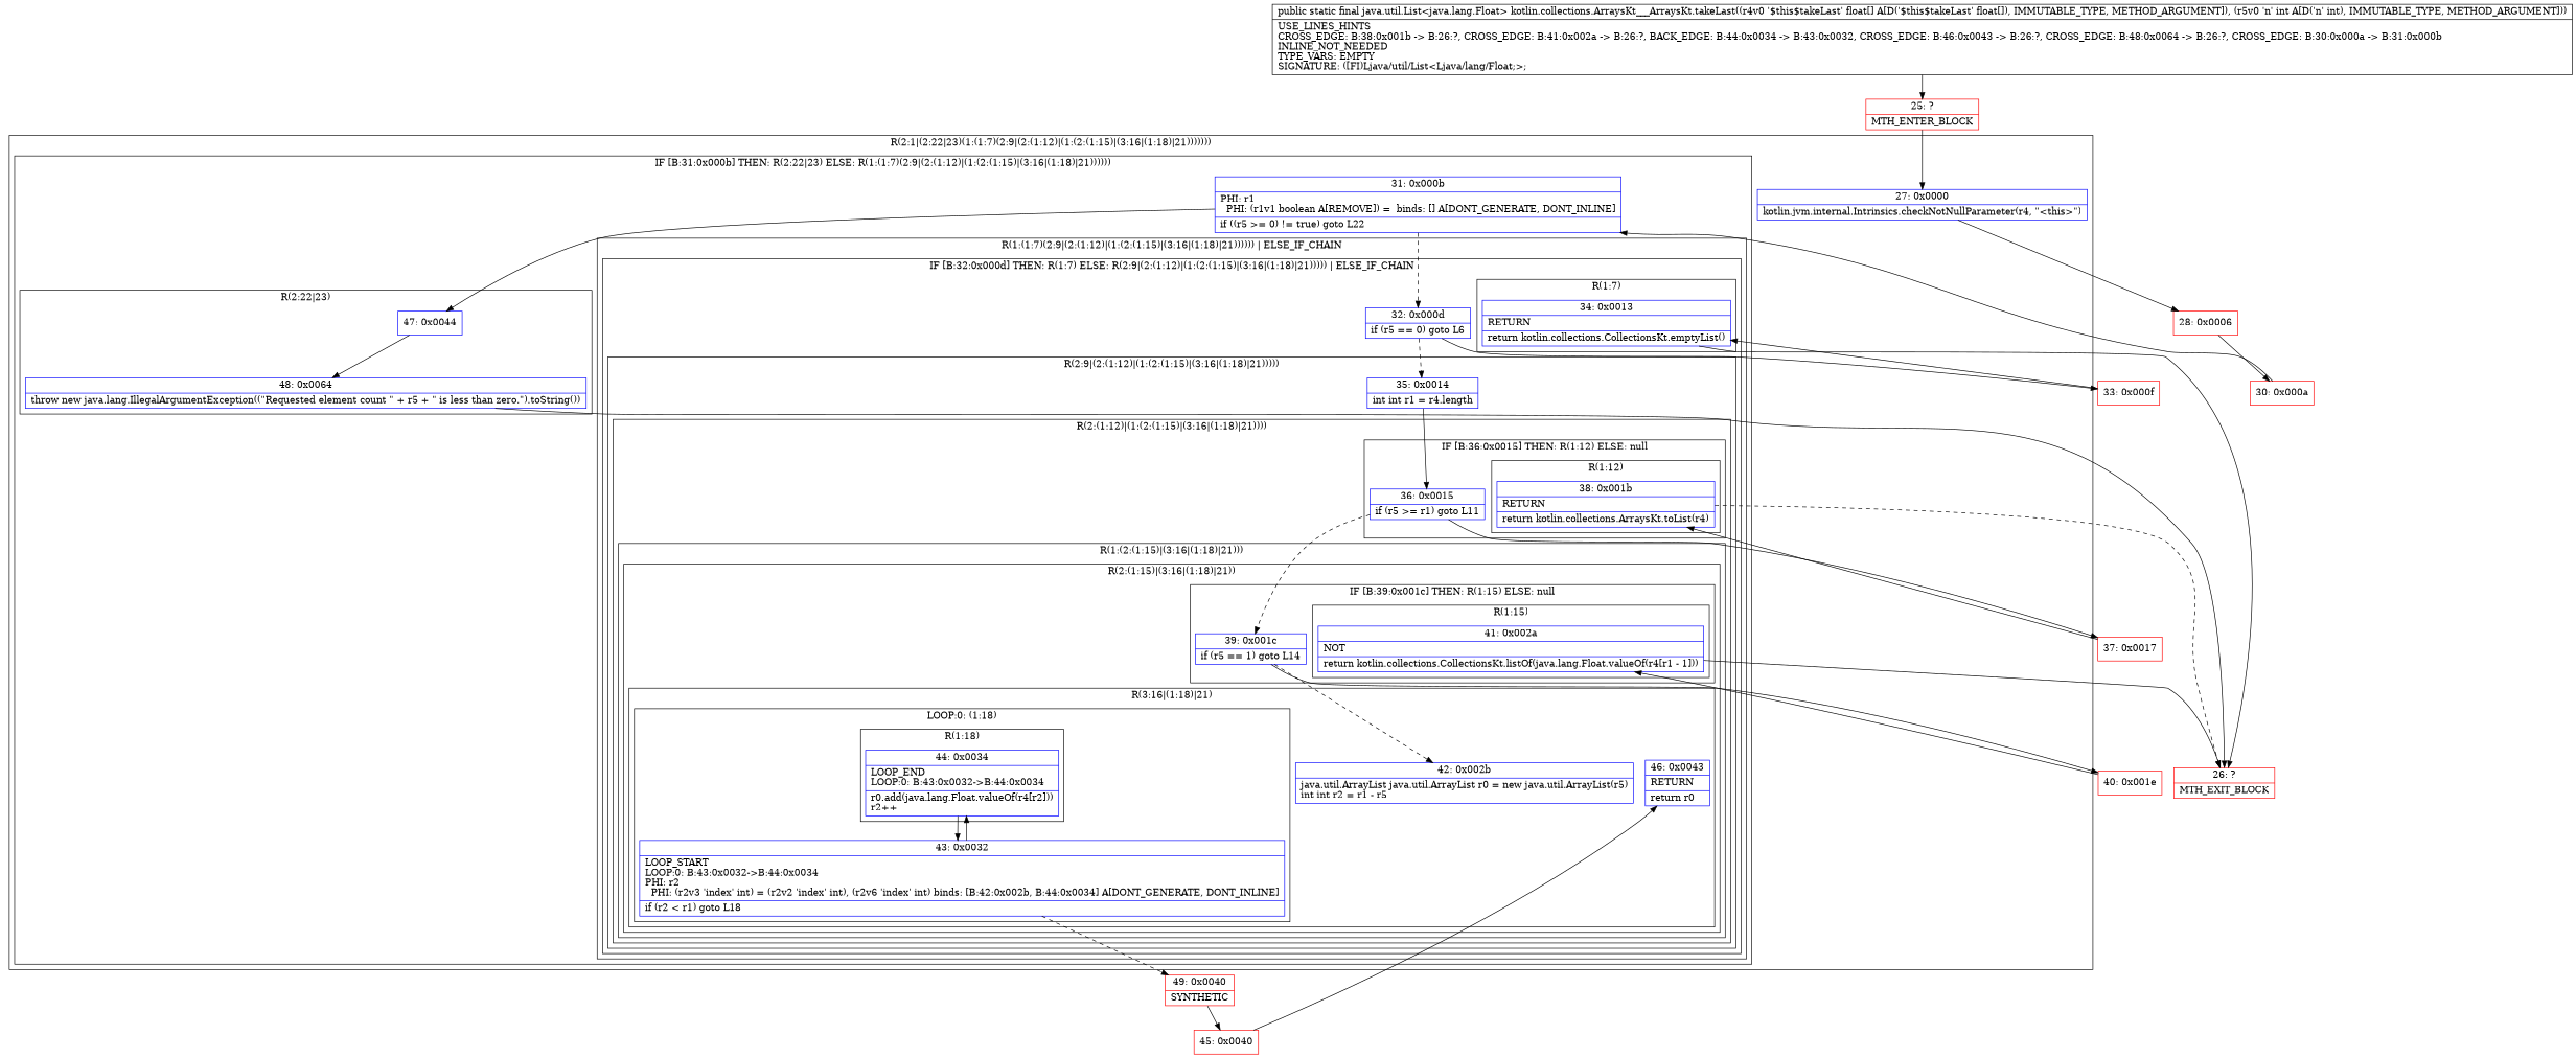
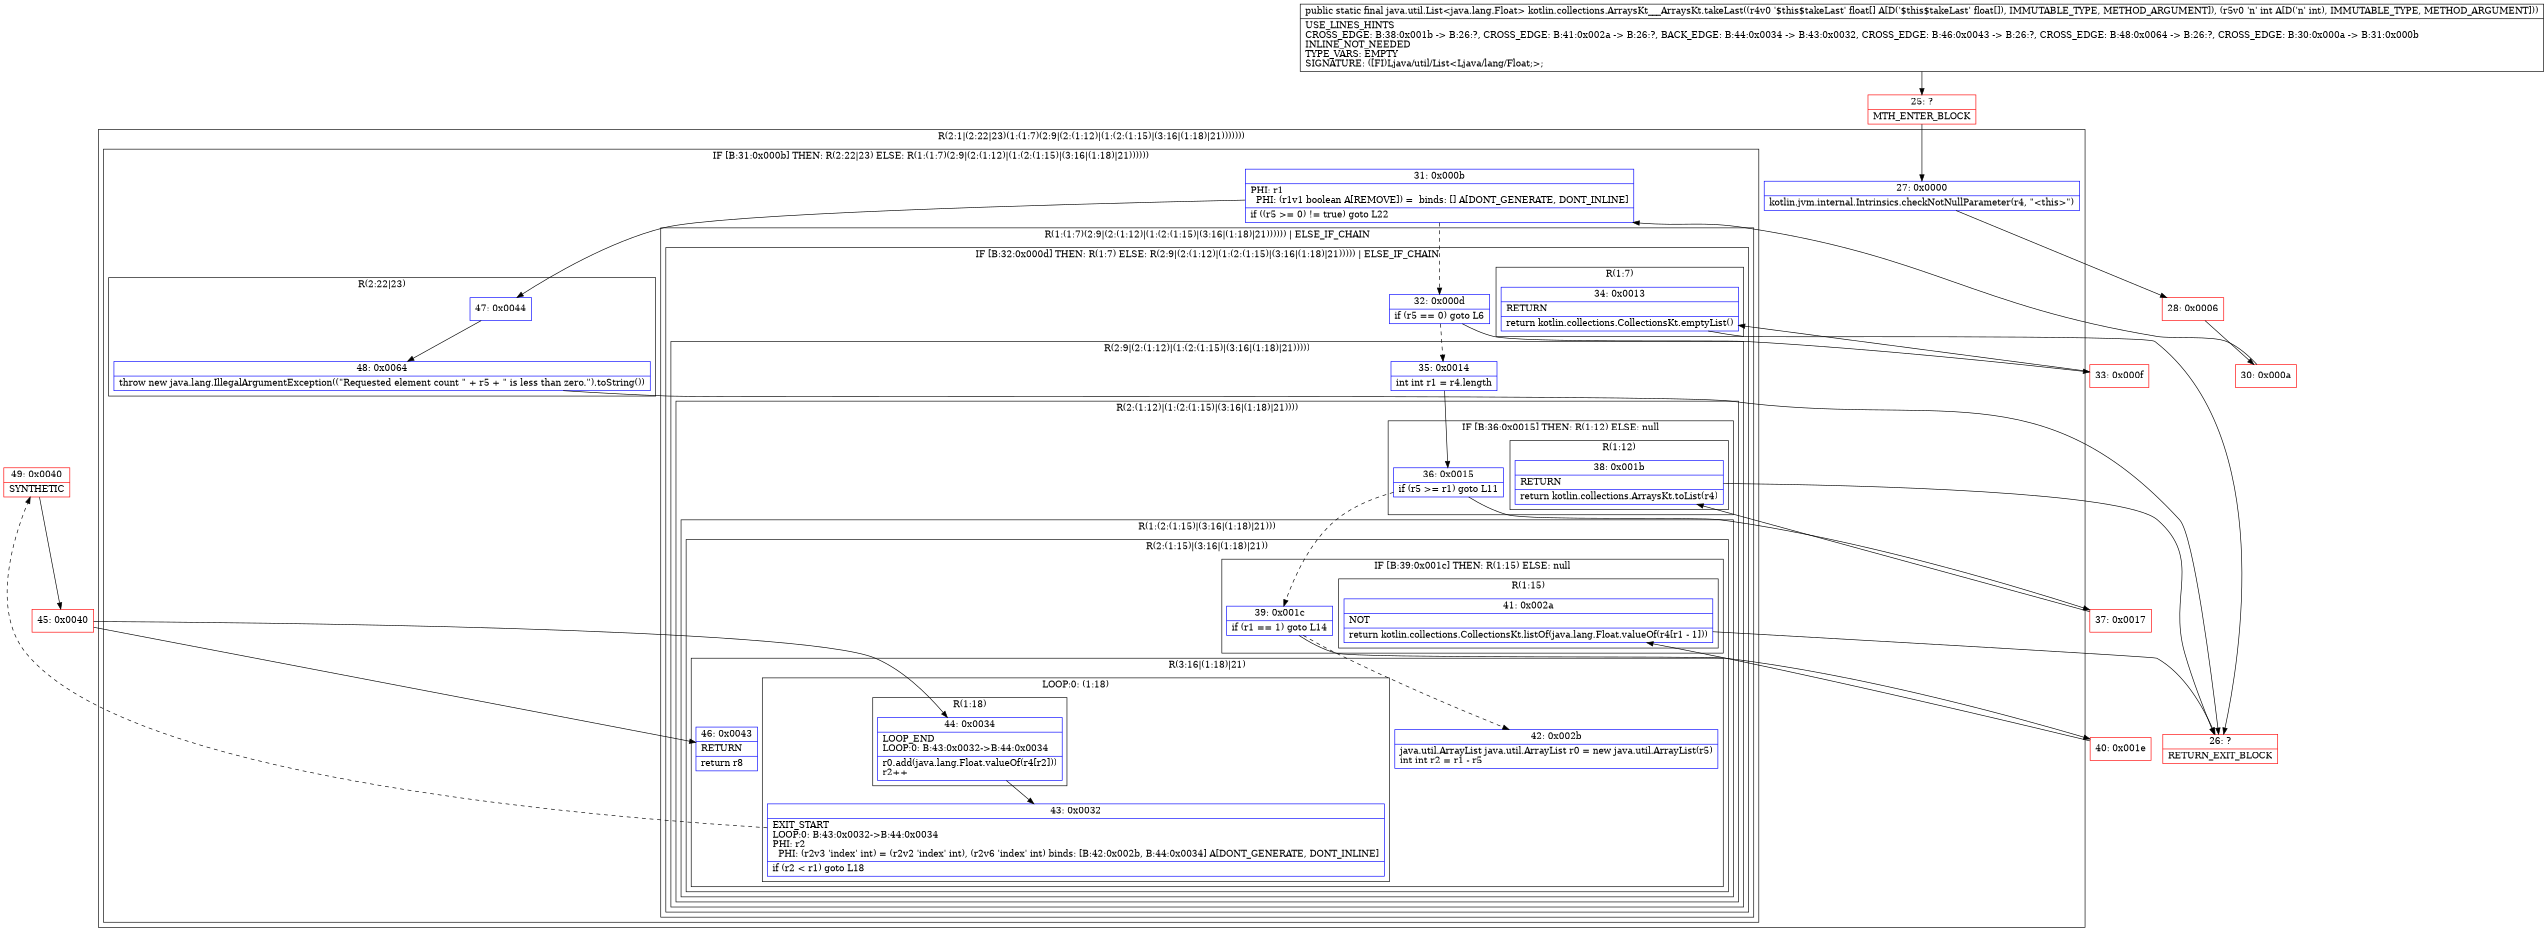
  digraph {
    node [color=blue shape=record]
    n1 [label="{47\:\ 0x0044}"]
    n2 [label="{48\:\ 0x0064|throw new java.lang.IllegalArgumentException((\"Requested element count \" + r5 + \" is less than zero.\").toString())\l}"]
    n3 [label="{34\:\ 0x0013|RETURN\l|return kotlin.collections.CollectionsKt.emptyList()\l}"]
    n4 [label="{38\:\ 0x001b|RETURN\l|return kotlin.collections.ArraysKt.toList(r4)\l}"]
    n5 [label="{36\:\ 0x0015|if (r5 \>= r1) goto L11\l}"]
    n6 [label="{41\:\ 0x002a|NOT\l|return kotlin.collections.CollectionsKt.listOf(java.lang.Float.valueOf(r4[r1 \- 1]))\l}"]
-   n7 [label="{39\:\ 0x001c|if (r5 == 1) goto L14\l}"]
+   n7 [label="{39\:\ 0x001c|if (r1 == 1) goto L14\l}"]
    n8 [label="{44\:\ 0x0034|LOOP_END\lLOOP:0: B:43:0x0032\-\>B:44:0x0034\l|r0.add(java.lang.Float.valueOf(r4[r2]))\lr2++\l}"]
-   n9 [label="{43\:\ 0x0032|LOOP_START\lLOOP:0: B:43:0x0032\-\>B:44:0x0034\lPHI: r2 \l  PHI: (r2v3 'index' int) = (r2v2 'index' int), (r2v6 'index' int) binds: [B:42:0x002b, B:44:0x0034] A[DONT_GENERATE, DONT_INLINE]\l|if (r2 \< r1) goto L18\l}"]
+   n9 [label="{43\:\ 0x0032|EXIT_START\lLOOP:0: B:43:0x0032\-\>B:44:0x0034\lPHI: r2 \l  PHI: (r2v3 'index' int) = (r2v2 'index' int), (r2v6 'index' int) binds: [B:42:0x002b, B:44:0x0034] A[DONT_GENERATE, DONT_INLINE]\l|if (r2 \< r1) goto L18\l}"]
    n10 [label="{42\:\ 0x002b|java.util.ArrayList java.util.ArrayList r0 = new java.util.ArrayList(r5)\lint int r2 = r1 \- r5\l}"]
-   n11 [label="{46\:\ 0x0043|RETURN\l|return r0\l}"]
+   n11 [label="{46\:\ 0x0043|RETURN\l|return r8\l}"]
    n12 [label="{35\:\ 0x0014|int int r1 = r4.length\l}"]
    n13 [label="{32\:\ 0x000d|if (r5 == 0) goto L6\l}"]
    n14 [label="{31\:\ 0x000b|PHI: r1 \l  PHI: (r1v1 boolean A[REMOVE]) =  binds: [] A[DONT_GENERATE, DONT_INLINE]\l|if ((r5 \>= 0) != true) goto L22\l}"]
    n15 [label="{27\:\ 0x0000|kotlin.jvm.internal.Intrinsics.checkNotNullParameter(r4, \"\<this\>\")\l}"]
-   n16 [color=red label="{26\:\ ?|MTH_EXIT_BLOCK\l}"]
+   n16 [color=red label="{26\:\ ?|RETURN_EXIT_BLOCK\l}"]
    n17 [color=red label="{37\:\ 0x0017}"]
    n18 [color=red label="{40\:\ 0x001e}"]
    n19 [color=red label="{49\:\ 0x0040|SYNTHETIC\l}"]
    n20 [color=red label="{33\:\ 0x000f}"]
    n21 [color=red label="{28\:\ 0x0006}"]
    n22 [color=red label="{30\:\ 0x000a}"]
    n23 [color=red label="{45\:\ 0x0040}"]
    n24 [color=red label="{25\:\ ?|MTH_ENTER_BLOCK\l}"]
    n25 [label="{public static final java.util.List\<java.lang.Float\> kotlin.collections.ArraysKt___ArraysKt.takeLast((r4v0 '$this$takeLast' float[] A[D('$this$takeLast' float[]), IMMUTABLE_TYPE, METHOD_ARGUMENT]), (r5v0 'n' int A[D('n' int), IMMUTABLE_TYPE, METHOD_ARGUMENT]))  | USE_LINES_HINTS\lCROSS_EDGE: B:38:0x001b \-\> B:26:?, CROSS_EDGE: B:41:0x002a \-\> B:26:?, BACK_EDGE: B:44:0x0034 \-\> B:43:0x0032, CROSS_EDGE: B:46:0x0043 \-\> B:26:?, CROSS_EDGE: B:48:0x0064 \-\> B:26:?, CROSS_EDGE: B:30:0x000a \-\> B:31:0x000b\lINLINE_NOT_NEEDED\lTYPE_VARS: EMPTY\lSIGNATURE: ([FI)Ljava\/util\/List\<Ljava\/lang\/Float;\>;\l}" color=""]
    subgraph cluster_1 {
      label="R(2:1|(2:22|23)(1:(1:7)(2:9|(2:(1:12)|(1:(2:(1:15)|(3:16|(1:18)|21)))))))"
      n15
      subgraph cluster_2 {
        label="IF [B:31:0x000b] THEN: R(2:22|23) ELSE: R(1:(1:7)(2:9|(2:(1:12)|(1:(2:(1:15)|(3:16|(1:18)|21))))))"
        n14
        subgraph cluster_3 {
          label="R(2:22|23)"
          n1
          n2
        }
        subgraph cluster_4 {
          label="R(1:(1:7)(2:9|(2:(1:12)|(1:(2:(1:15)|(3:16|(1:18)|21)))))) | ELSE_IF_CHAIN\l"
          subgraph cluster_5 {
            label="IF [B:32:0x000d] THEN: R(1:7) ELSE: R(2:9|(2:(1:12)|(1:(2:(1:15)|(3:16|(1:18)|21))))) | ELSE_IF_CHAIN\l"
            n13
            subgraph cluster_6 {
              label="R(1:7)"
              n3
            }
            subgraph cluster_7 {
              label="R(2:9|(2:(1:12)|(1:(2:(1:15)|(3:16|(1:18)|21)))))"
              n12
              subgraph cluster_8 {
                label="R(2:(1:12)|(1:(2:(1:15)|(3:16|(1:18)|21))))"
                subgraph cluster_9 {
                  label="IF [B:36:0x0015] THEN: R(1:12) ELSE: null"
                  n5
                  subgraph cluster_10 {
                    label="R(1:12)"
                    n4
                  }
                }
                subgraph cluster_11 {
                  label="R(1:(2:(1:15)|(3:16|(1:18)|21)))"
                  subgraph cluster_12 {
                    label="R(2:(1:15)|(3:16|(1:18)|21))"
                    subgraph cluster_13 {
                      label="IF [B:39:0x001c] THEN: R(1:15) ELSE: null"
                      n7
                      subgraph cluster_14 {
                        label="R(1:15)"
                        n6
                      }
                    }
                    subgraph cluster_15 {
                      label="R(3:16|(1:18)|21)"
                      n10
                      n11
                      subgraph cluster_16 {
                        label="LOOP:0: (1:18)"
                        n9
                        subgraph cluster_17 {
                          label="R(1:18)"
                          n8
                        }
                      }
                    }
                  }
                }
              }
            }
          }
        }
      }
    }
    n1 -> n2
    n2 -> n16
    n3 -> n16
-   n4 -> n16 [style=dashed]
+   n4 -> n16
    n5 -> n7 [style=dashed]
    n5 -> n17
    n6 -> n16
    n7 -> n10 [style=dashed]
    n7 -> n18
    n8 -> n9
-   n9 -> n8
+   n23 -> n8
    n9 -> n19 [style=dashed]
    n12 -> n5
    n13 -> n12 [style=dashed]
    n13 -> n20
    n14 -> n1
    n14 -> n13 [style=dashed]
    n15 -> n21
    n17 -> n4
    n18 -> n6
    n19 -> n23
    n20 -> n3
    n21 -> n22
    n22 -> n14
    n23 -> n11
    n24 -> n15
    n25 -> n24
  }
